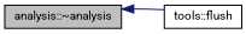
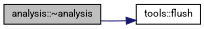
  digraph {
    rankdir=LR
    fontname=Roboto
    node [color=black fontname=Roboto fontsize=10 shape=record style=filled]
    n1 [fillcolor=grey75 fontcolor=black height=0.2 label="analysis::~analysis" width=0.4]
    n2 [fillcolor=white height=0.2 label="tools::flush" width=0.4]
-   n2 -> n1 [color=midnightblue fontname=Roboto fontsize=10 labelfontname=Helvetica labelfontsize=10 style=solid]
+   n1 -> n2 [color=midnightblue fontname=Roboto fontsize=10 labelfontname=Helvetica labelfontsize=10 style=solid]
  }
